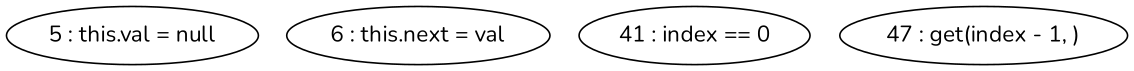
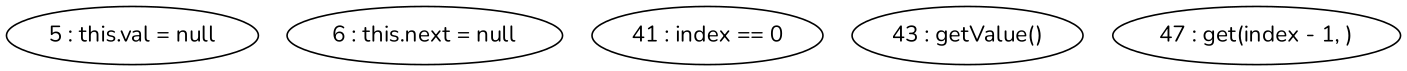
  digraph {
    fontname=Nunito
    node [fontname=Nunito]
    "5 : this.val = null"
-   "6 : this.next = null" [label="6 : this.next = val"]
+   "6 : this.next = null"
    "41 : index == 0"
+   "43 : getValue()"
    "47 : get(index - 1, )"
  }
